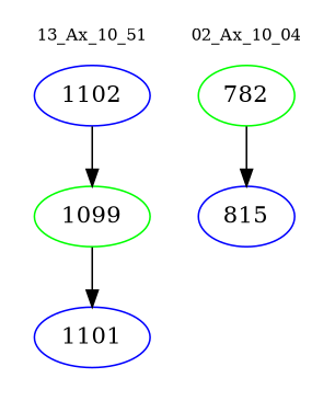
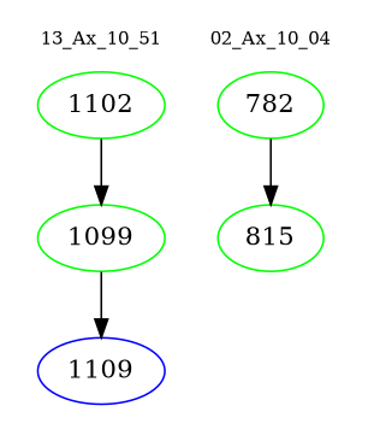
  digraph {
    node [color=blue]
    edge [color=black]
-   n1 [label=1102]
+   n1 [color=green label=1102]
    n2 [color=green label=1099]
-   n3 [label=1101]
+   n3 [label=1109]
    n4 [color=green label=782]
-   n5 [label=815]
+   n5 [color=green label=815]
    subgraph cluster_1 {
      color=white
      fontsize=10
      label="13_Ax_10_51"
      n1
      n2
      n3
    }
    subgraph cluster_2 {
      color=white
      fontsize=10
      label="02_Ax_10_04"
      n4
      n5
    }
    n1 -> n2
    n2 -> n3
    n4 -> n5
  }
